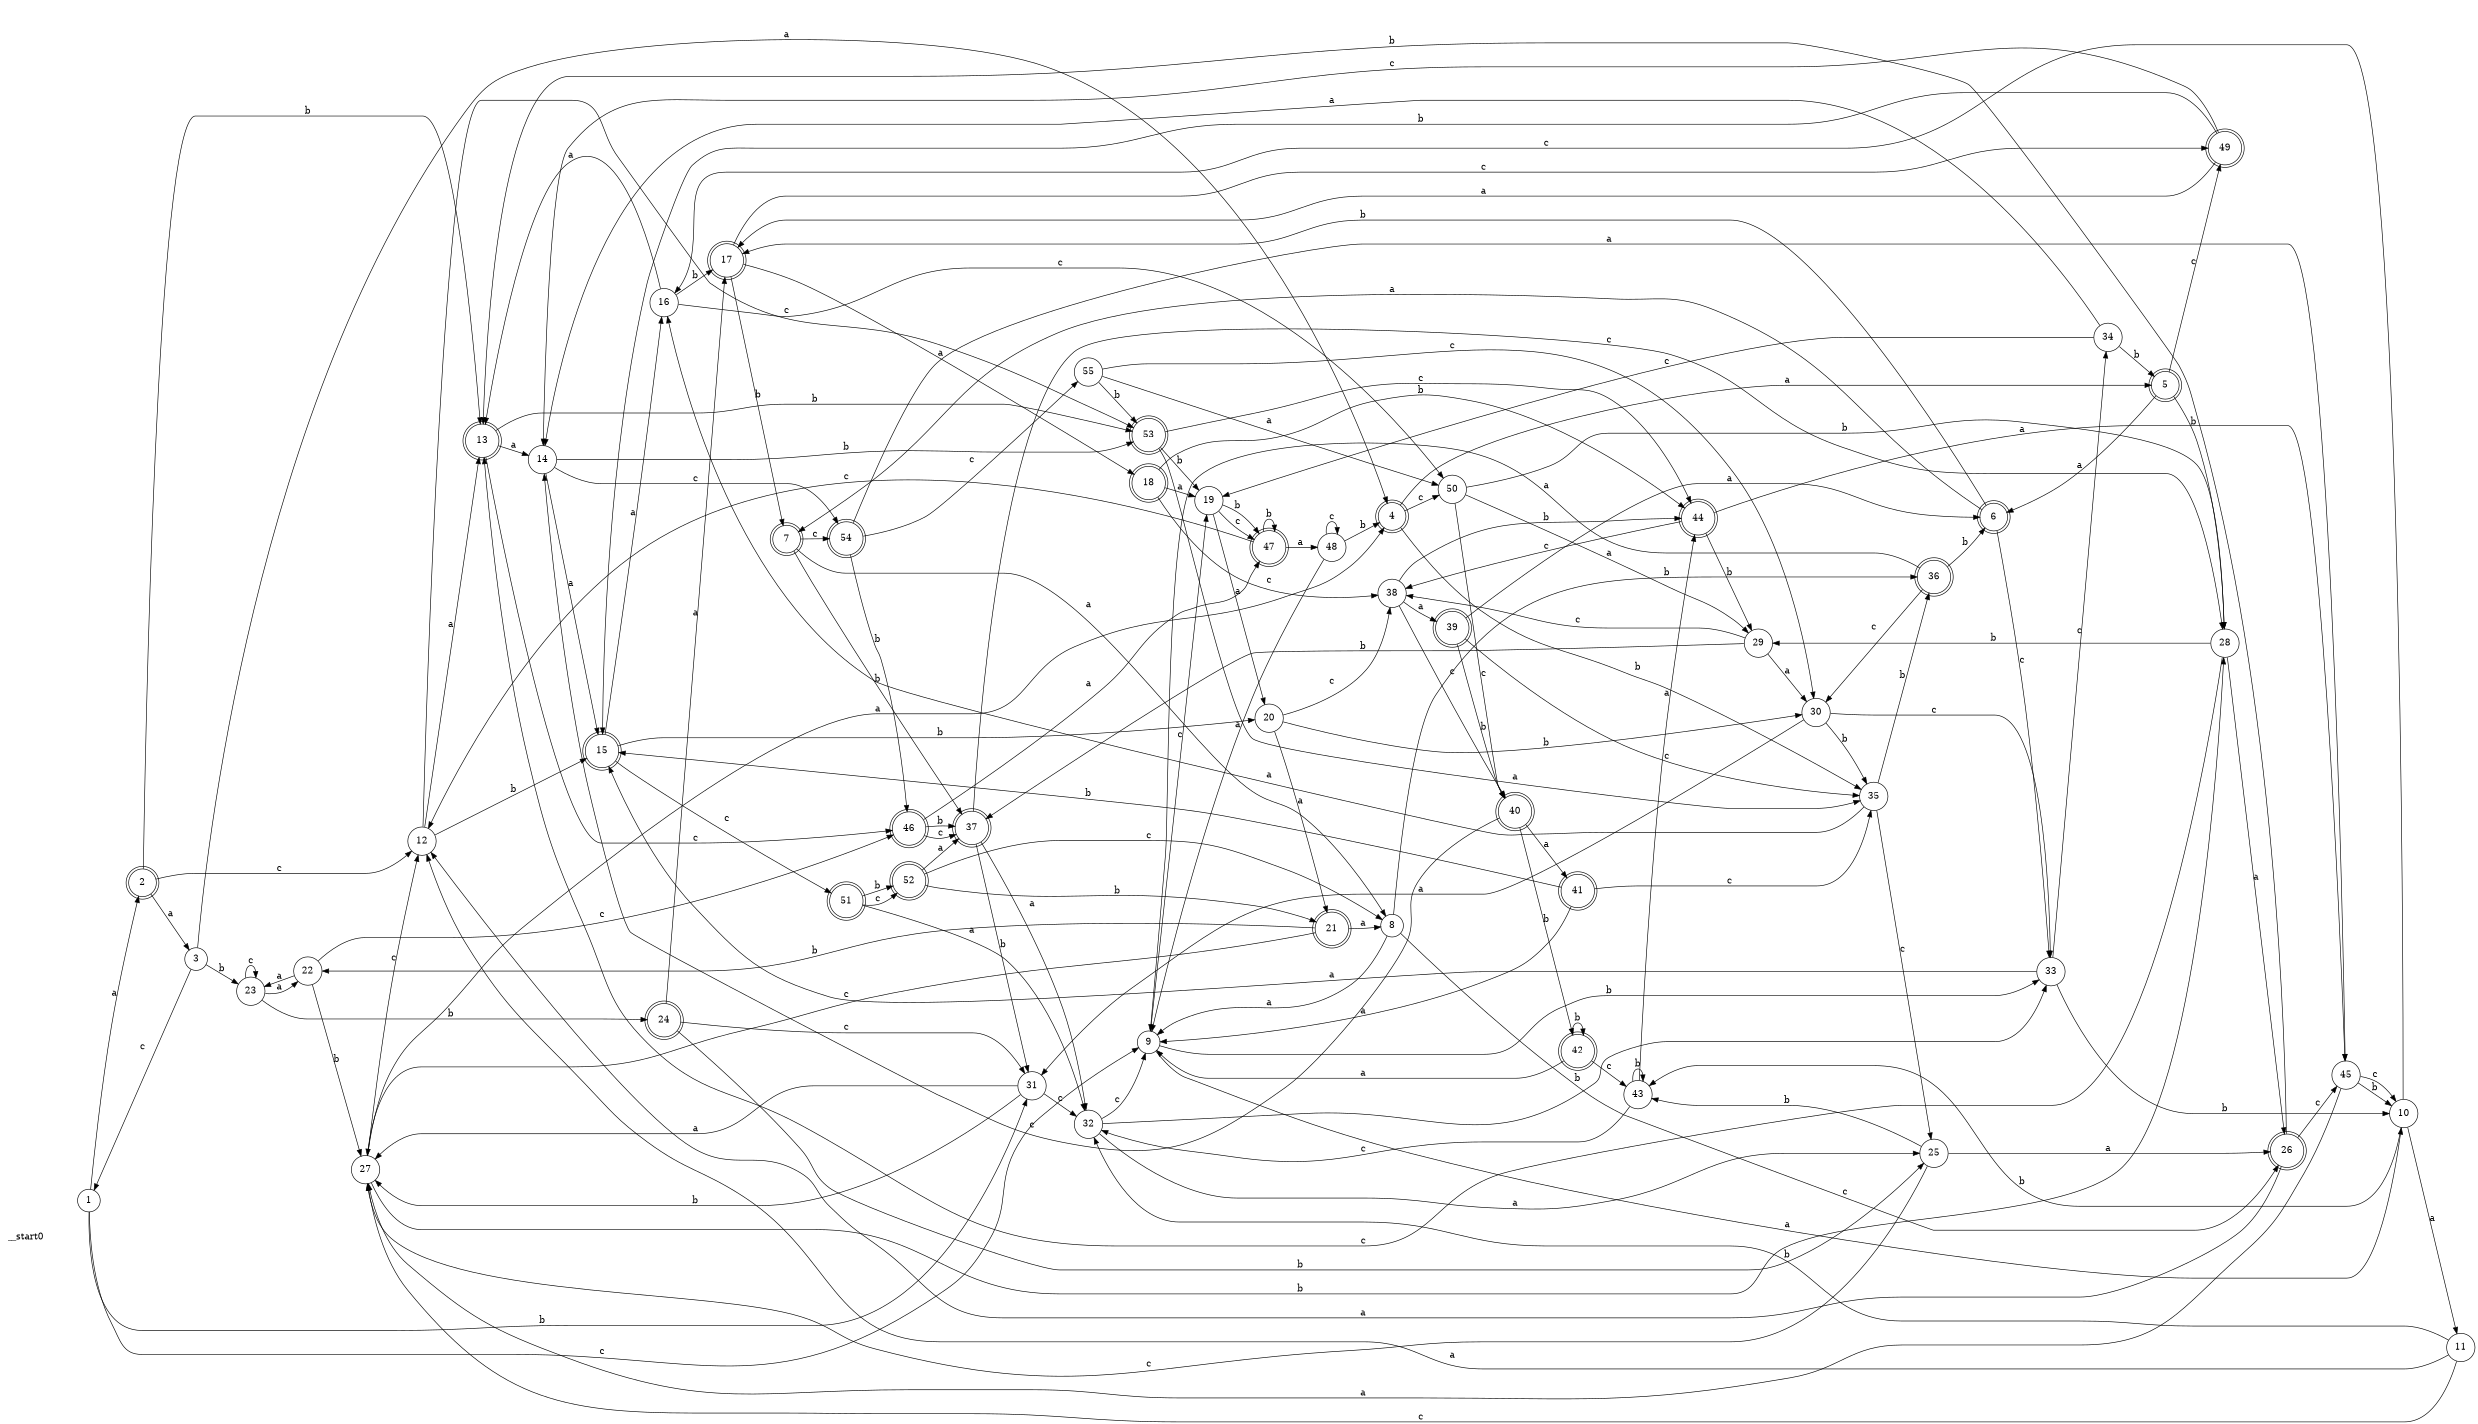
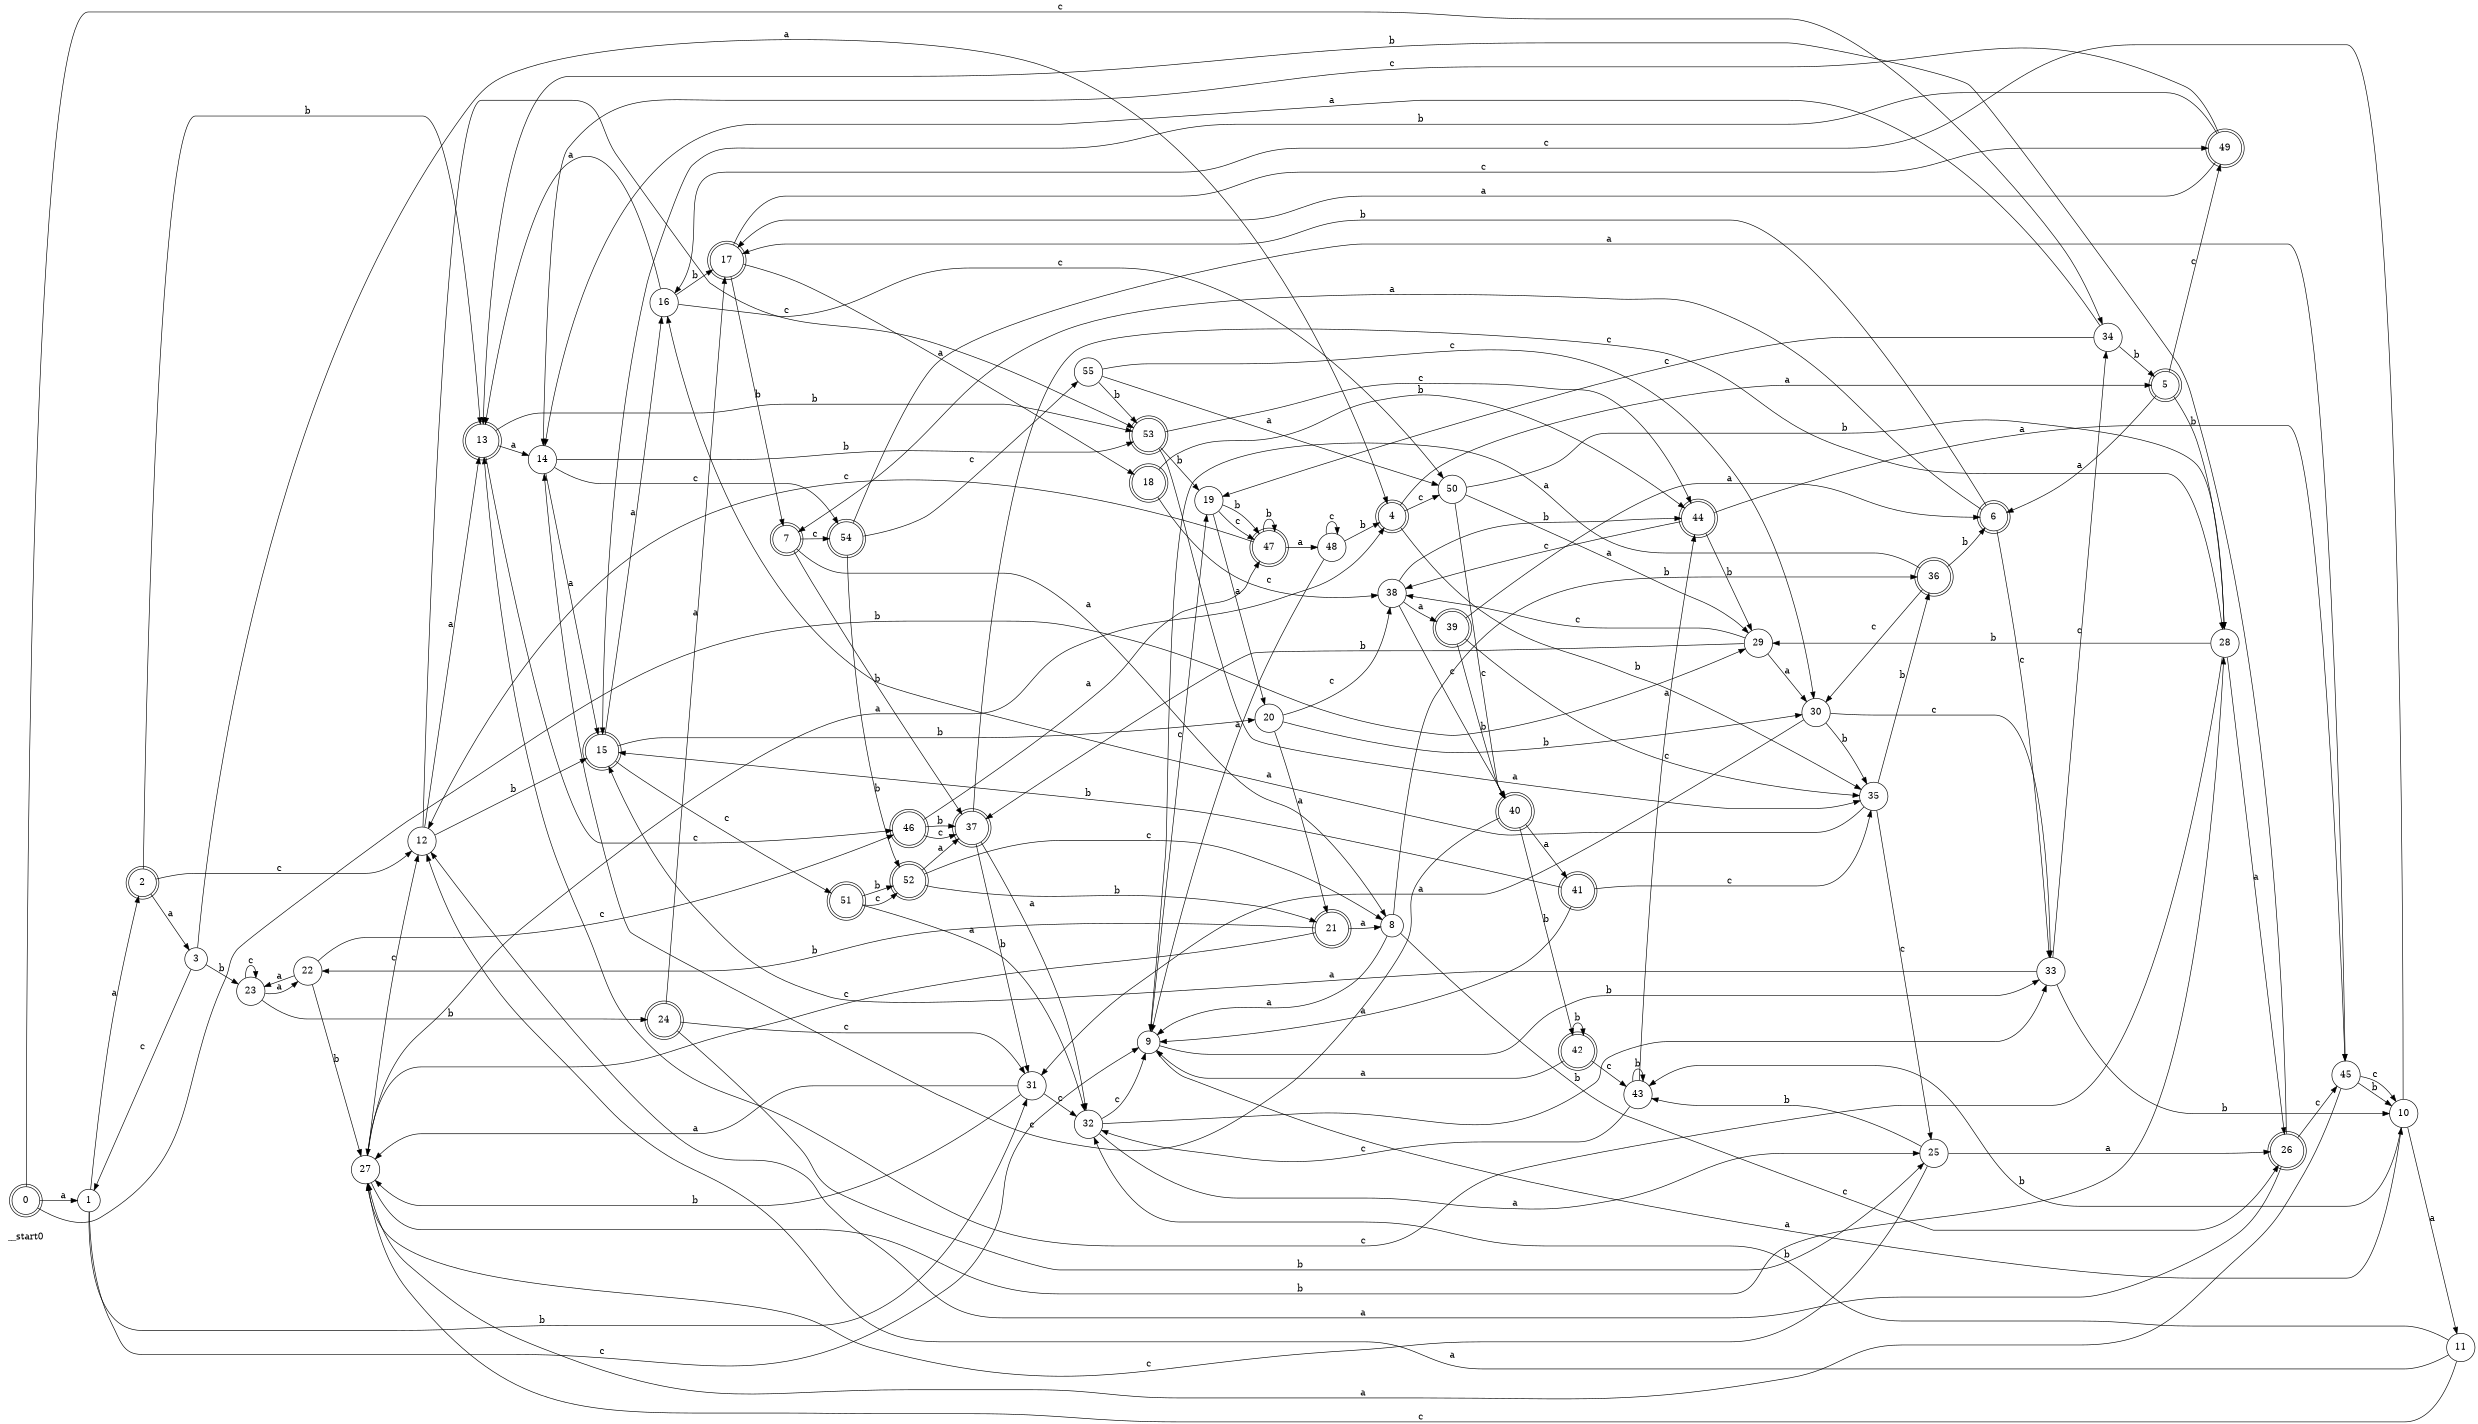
  digraph {
    rankdir=LR
    node [shape=circle color=black fillcolor=white style=filled]
    __start0 [shape=none color="" fillcolor="" style=""]
+   n2 [label=0 shape=doublecircle style="rounded,filled"]
    n3 [label=1]
    n4 [label=29]
    n5 [label=34]
    n6 [label=2 shape=doublecircle style="rounded,filled"]
    n7 [label=9]
    n8 [label=31]
    n9 [label=37 shape=doublecircle style="rounded,filled"]
    n10 [label=38]
    n11 [label=30]
    n12 [label=5 shape=doublecircle style="rounded,filled"]
    n13 [label=19]
    n14 [label=14]
    n15 [label=3]
    n16 [label=12]
    n17 [label=13 shape=doublecircle style="rounded,filled"]
    n18 [label=33]
    n19 [label=10]
    n20 [label=27]
    n21 [label=32]
    n22 [label=4 shape=doublecircle style="rounded,filled"]
    n23 [label=23]
    n24 [label=15 shape=doublecircle style="rounded,filled"]
    n25 [label=53 shape=doublecircle style="rounded,filled"]
    n26 [label=46 shape=doublecircle style="rounded,filled"]
    n27 [label=35]
    n28 [label=50]
    n29 [label=22]
    n30 [label=24 shape=doublecircle style="rounded,filled"]
    n31 [label=6 shape=doublecircle style="rounded,filled"]
    n32 [label=28]
    n33 [label=49 shape=doublecircle style="rounded,filled"]
    n34 [label=36 shape=doublecircle style="rounded,filled"]
    n35 [label=16]
    n36 [label=25]
    n37 [label=40 shape=doublecircle style="rounded,filled"]
    n38 [label=7 shape=doublecircle style="rounded,filled"]
    n39 [label=17 shape=doublecircle style="rounded,filled"]
    n40 [label=26 shape=doublecircle style="rounded,filled"]
    n41 [label=8]
    n42 [label=54 shape=doublecircle style="rounded,filled"]
    n43 [label=18 shape=doublecircle style="rounded,filled"]
    n44 [label=45]
    n45 [label=52 shape=doublecircle style="rounded,filled"]
    n46 [label=55]
    n47 [label=11]
    n48 [label=43]
    n49 [label=20]
    n50 [label=47 shape=doublecircle style="rounded,filled"]
    n51 [label=44 shape=doublecircle style="rounded,filled"]
    n52 [label=51 shape=doublecircle style="rounded,filled"]
    n53 [label=21 shape=doublecircle style="rounded,filled"]
    n54 [label=39 shape=doublecircle style="rounded,filled"]
    n55 [label=48]
    n56 [label=41 shape=doublecircle style="rounded,filled"]
    n57 [label=42 shape=doublecircle style="rounded,filled"]
+   n2 -> n3 [label=a]
+   n2 -> n4 [label=b]
+   n2 -> n5 [label=c]
    n3 -> n6 [label=a]
    n3 -> n7 [label=c]
    n3 -> n8 [label=b]
    n4 -> n9 [label=b]
    n4 -> n10 [label=c]
    n4 -> n11 [label=a]
    n5 -> n12 [label=b]
    n5 -> n13 [label=c]
    n5 -> n14 [label=a]
    n6 -> n15 [label=a]
    n6 -> n16 [label=c]
    n6 -> n17 [label=b]
    n7 -> n13 [label=c]
    n7 -> n18 [label=b]
    n7 -> n19 [label=a]
    n8 -> n20 [label=a]
    n8 -> n20 [label=b]
    n8 -> n21 [label=c]
    n9 -> n8 [label=b]
    n9 -> n21 [label=a]
    n9 -> n32 [label=c]
    n10 -> n37 [label=c]
    n10 -> n51 [label=b]
    n10 -> n54 [label=a]
    n11 -> n8 [label=a]
    n11 -> n18 [label=c]
    n11 -> n27 [label=b]
    n12 -> n31 [label=a]
    n12 -> n32 [label=b]
    n12 -> n33 [label=c]
    n13 -> n49 [label=a]
    n13 -> n50 [label=b]
    n13 -> n50 [label=c]
    n14 -> n24 [label=a]
    n14 -> n25 [label=b]
    n14 -> n42 [label=c]
    n15 -> n3 [label=c]
    n15 -> n22 [label=a]
    n15 -> n23 [label=b]
    n16 -> n17 [label=a]
    n16 -> n24 [label=b]
    n16 -> n25 [label=c]
    n17 -> n14 [label=a]
    n17 -> n25 [label=b]
    n17 -> n26 [label=c]
    n18 -> n5 [label=c]
    n18 -> n19 [label=b]
    n18 -> n24 [label=a]
    n19 -> n35 [label=c]
    n19 -> n47 [label=a]
    n19 -> n48 [label=b]
    n20 -> n16 [label=c]
    n20 -> n22 [label=a]
    n20 -> n32 [label=b]
    n21 -> n7 [label=c]
    n21 -> n18 [label=b]
    n21 -> n36 [label=a]
    n22 -> n12 [label=a]
    n22 -> n27 [label=b]
    n22 -> n28 [label=c]
    n23 -> n23 [label=c]
    n23 -> n29 [label=a]
    n23 -> n30 [label=b]
    n24 -> n35 [label=a]
    n24 -> n49 [label=b]
    n24 -> n52 [label=c]
    n25 -> n13 [label=b]
    n25 -> n27 [label=a]
    n25 -> n51 [label=c]
    n26 -> n9 [label=b]
    n26 -> n9 [label=c]
    n26 -> n50 [label=a]
    n27 -> n34 [label=b]
    n27 -> n35 [label=a]
    n27 -> n36 [label=c]
    n28 -> n4 [label=a]
    n28 -> n32 [label=b]
    n28 -> n37 [label=c]
    n29 -> n20 [label=b]
    n29 -> n23 [label=a]
    n29 -> n26 [label=c]
    n30 -> n8 [label=c]
    n30 -> n36 [label=b]
    n30 -> n39 [label=a]
    n31 -> n18 [label=c]
    n31 -> n38 [label=a]
    n31 -> n39 [label=b]
    n32 -> n4 [label=b]
    n32 -> n17 [label=c]
    n32 -> n40 [label=a]
    n33 -> n14 [label=c]
    n33 -> n24 [label=b]
    n33 -> n39 [label=a]
    n34 -> n7 [label=a]
    n34 -> n11 [label=c]
    n34 -> n31 [label=b]
    n35 -> n17 [label=a]
    n35 -> n28 [label=c]
    n35 -> n39 [label=b]
    n36 -> n20 [label=c]
    n36 -> n40 [label=a]
    n36 -> n48 [label=b]
    n37 -> n14 [label=c]
    n37 -> n56 [label=a]
    n37 -> n57 [label=b]
    n38 -> n9 [label=b]
    n38 -> n41 [label=a]
    n38 -> n42 [label=c]
    n39 -> n33 [label=c]
    n39 -> n38 [label=b]
    n39 -> n43 [label=a]
    n40 -> n16 [label=a]
    n40 -> n17 [label=b]
    n40 -> n44 [label=c]
    n41 -> n7 [label=a]
    n41 -> n34 [label=b]
    n41 -> n40 [label=c]
    n42 -> n44 [label=a]
-   n42 -> n26 [label=b]
+   n42 -> n45 [label=b]
    n42 -> n46 [label=c]
    n43 -> n10 [label=c]
-   n43 -> n13 [label=a]
    n43 -> n51 [label=b]
    n44 -> n19 [label=b]
    n44 -> n19 [label=c]
    n44 -> n20 [label=a]
    n45 -> n9 [label=a]
    n45 -> n41 [label=c]
    n45 -> n53 [label=b]
    n46 -> n11 [label=c]
    n46 -> n25 [label=b]
    n46 -> n28 [label=a]
    n47 -> n16 [label=a]
    n47 -> n20 [label=c]
    n47 -> n21 [label=b]
    n48 -> n21 [label=c]
    n48 -> n48 [label=b]
    n48 -> n51 [label=a]
    n49 -> n10 [label=c]
    n49 -> n11 [label=b]
    n49 -> n53 [label=a]
    n50 -> n16 [label=c]
    n50 -> n50 [label=b]
    n50 -> n55 [label=a]
    n51 -> n4 [label=b]
    n51 -> n10 [label=c]
    n51 -> n44 [label=a]
    n52 -> n21 [label=a]
    n52 -> n45 [label=b]
    n52 -> n45 [label=c]
    n53 -> n20 [label=c]
    n53 -> n29 [label=b]
    n53 -> n41 [label=a]
    n54 -> n27 [label=c]
    n54 -> n31 [label=a]
    n54 -> n37 [label=b]
    n55 -> n7 [label=a]
    n55 -> n22 [label=b]
    n55 -> n55 [label=c]
    n56 -> n7 [label=a]
    n56 -> n24 [label=b]
    n56 -> n27 [label=c]
    n57 -> n7 [label=a]
    n57 -> n48 [label=c]
    n57 -> n57 [label=b]
  }
